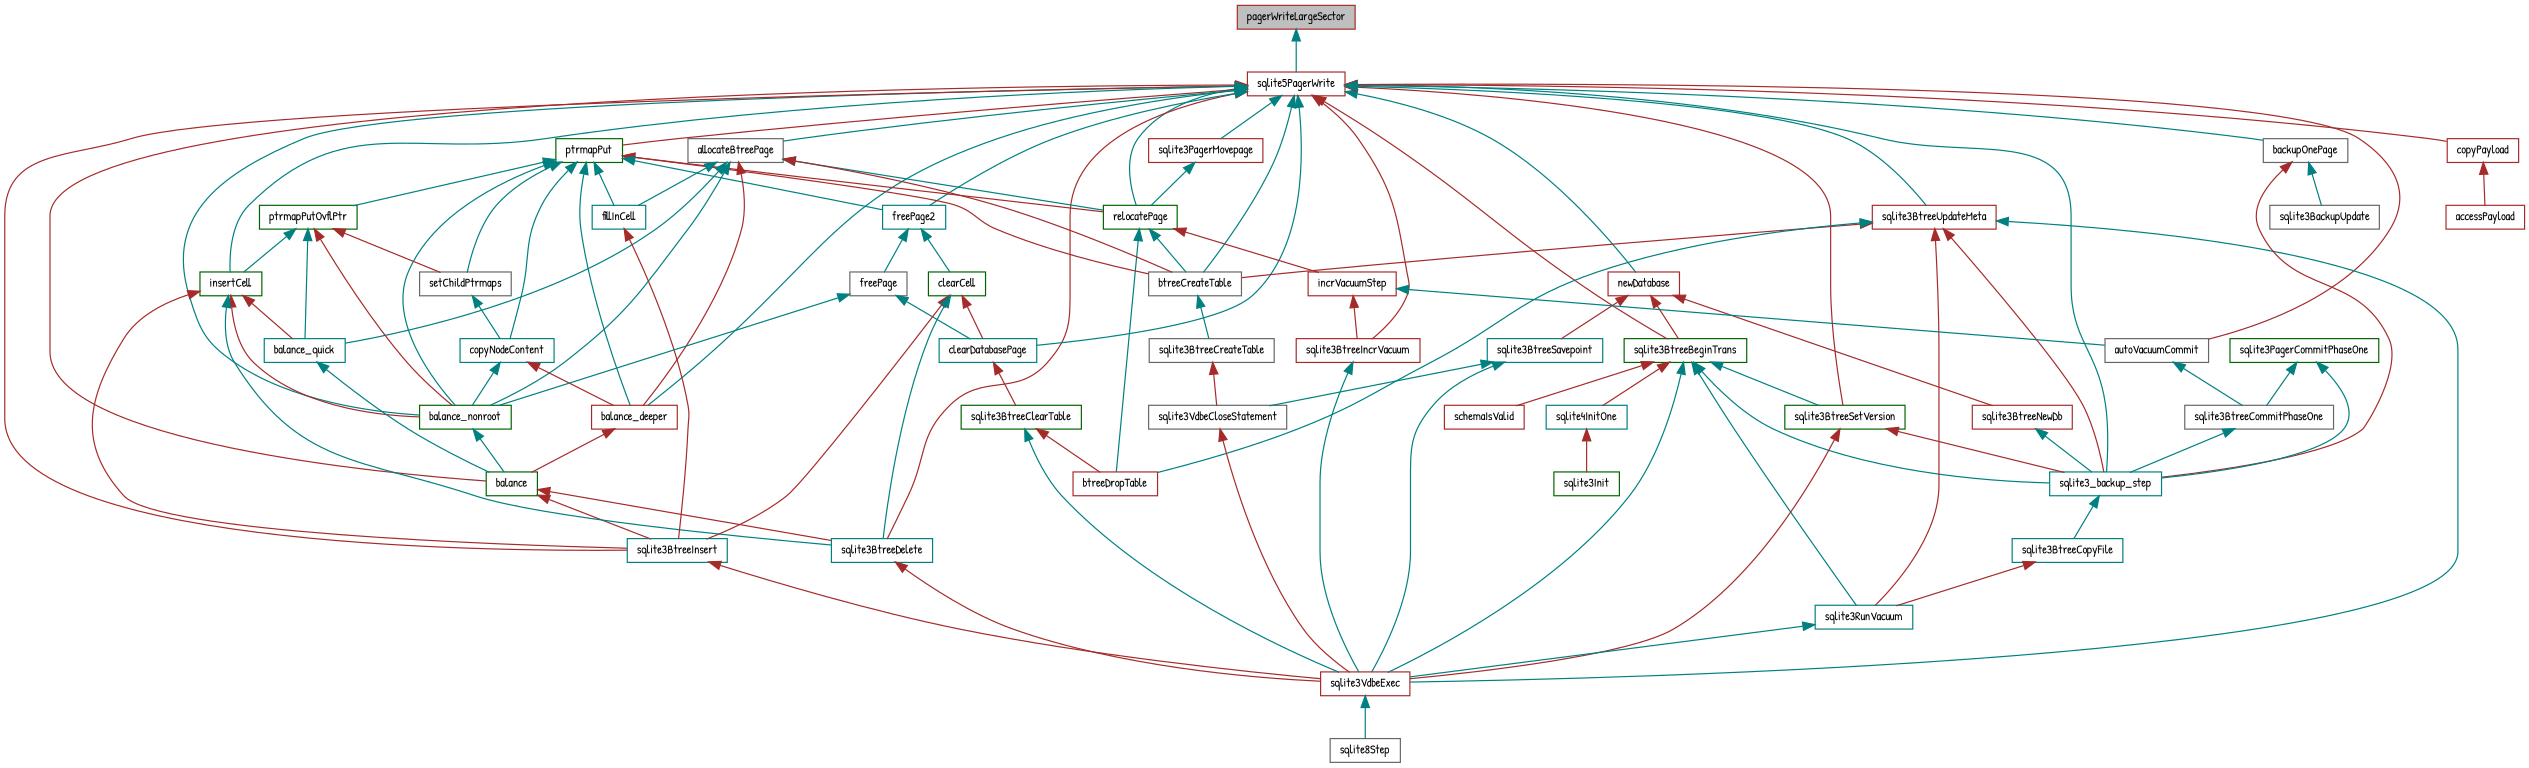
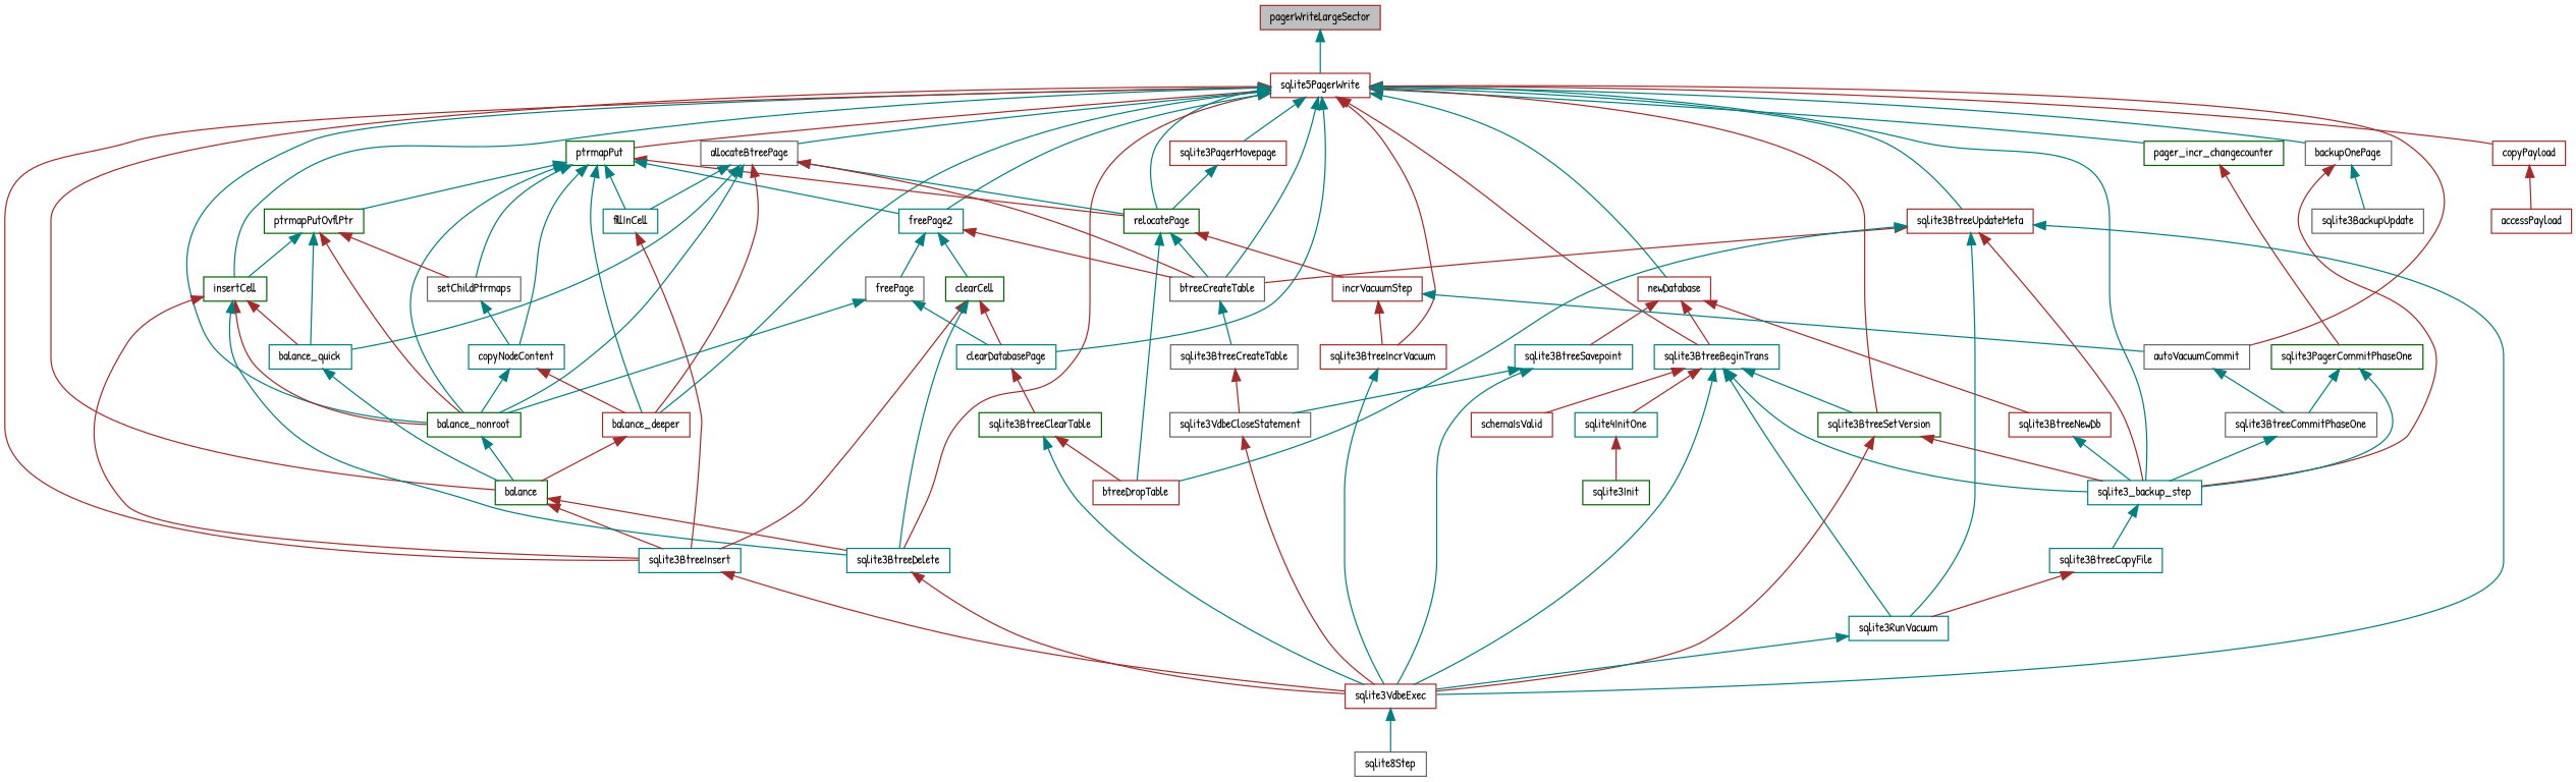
  digraph {
    fontname="Patrick Hand"
    rankdir=TB
    node [color=brown fillcolor=white fontname="Patrick Hand" fontsize=10 shape=record style=filled]
    edge [color=teal dir=back fontname="Patrick Hand" fontsize=10 labelfontname=FreeSans labelfontsize=10 style=solid]
    n1 [fillcolor=grey75 fontcolor=black height=0.2 label=pagerWriteLargeSector width=0.4]
    n2 [height=0.2 label=sqlite5PagerWrite width=0.4]
+   n3 [color=darkgreen height=0.2 label=pager_incr_changecounter width=0.4]
    n4 [color=teal height=0.2 label=sqlite3_backup_step width=0.4]
    n5 [height=0.2 label=sqlite3PagerMovepage width=0.4]
    n6 [color=darkgreen height=0.2 label=relocatePage width=0.4]
    n7 [height=0.2 label=sqlite3BtreeIncrVacuum width=0.4]
    n8 [color=gray40 height=0.2 label=autoVacuumCommit width=0.4]
    n9 [color=gray40 height=0.2 label=btreeCreateTable width=0.4]
    n10 [color=darkgreen height=0.2 label=ptrmapPut width=0.4]
    n11 [color=darkgreen height=0.2 label=balance_nonroot width=0.4]
    n12 [color=darkgreen height=0.2 label=balance width=0.4]
    n13 [color=teal height=0.2 label=sqlite3BtreeInsert width=0.4]
    n14 [color=teal height=0.2 label=sqlite3BtreeDelete width=0.4]
    n15 [height=0.2 label=balance_deeper width=0.4]
    n16 [color=darkgreen height=0.2 label=insertCell width=0.4]
    n17 [color=teal height=0.2 label=freePage2 width=0.4]
    n18 [color=teal height=0.2 label=clearDatabasePage width=0.4]
    n19 [height=0.2 label=newDatabase width=0.4]
-   n20 [color=darkgreen height=0.2 label=sqlite3BtreeBeginTrans width=0.4]
+   n20 [color=teal height=0.2 label=sqlite3BtreeBeginTrans width=0.4]
    n21 [color=darkgreen height=0.2 label=sqlite3BtreeSetVersion width=0.4]
    n22 [height=0.2 label=copyPayload width=0.4]
    n23 [color=gray40 height=0.2 label=allocateBtreePage width=0.4]
    n24 [height=0.2 label=sqlite3BtreeUpdateMeta width=0.4]
    n25 [color=gray40 height=0.2 label=backupOnePage width=0.4]
    n26 [color=darkgreen height=0.2 label=sqlite3PagerCommitPhaseOne width=0.4]
    n27 [color=teal height=0.2 label=sqlite3BtreeCopyFile width=0.4]
    n28 [height=0.2 label=incrVacuumStep width=0.4]
    n29 [height=0.2 label=btreeDropTable width=0.4]
    n30 [height=0.2 label=sqlite3VdbeExec width=0.4]
    n31 [color=gray40 height=0.2 label=sqlite3BtreeCommitPhaseOne width=0.4]
    n32 [color=gray40 height=0.2 label=sqlite3BtreeCreateTable width=0.4]
    n33 [color=darkgreen height=0.2 label=ptrmapPutOvflPtr width=0.4]
    n34 [color=gray40 height=0.2 label=setChildPtrmaps width=0.4]
    n35 [color=teal height=0.2 label=fillInCell width=0.4]
    n36 [color=teal height=0.2 label=copyNodeContent width=0.4]
    n37 [color=teal height=0.2 label=balance_quick width=0.4]
    n38 [color=gray40 height=0.2 label=freePage width=0.4]
    n39 [color=darkgreen height=0.2 label=clearCell width=0.4]
    n40 [color=darkgreen height=0.2 label=sqlite3BtreeClearTable width=0.4]
    n41 [height=0.2 label=sqlite3BtreeNewDb width=0.4]
    n42 [color=teal height=0.2 label=sqlite3BtreeSavepoint width=0.4]
    n43 [color=teal height=0.2 label=sqlite3RunVacuum width=0.4]
    n44 [color=teal height=0.2 label=sqlite4InitOne width=0.4]
    n45 [height=0.2 label=schemaIsValid width=0.4]
    n46 [height=0.2 label=accessPayload width=0.4]
    n47 [color=gray40 height=0.2 label=sqlite3BackupUpdate width=0.4]
    n48 [color=gray40 height=0.2 label=sqlite8Step width=0.4]
    n49 [color=gray40 height=0.2 label=sqlite3VdbeCloseStatement width=0.4]
    n50 [color=darkgreen height=0.2 label=sqlite3Init width=0.4]
    n1 -> n2
+   n2 -> n3
    n2 -> n4
    n2 -> n5
    n2 -> n6
    n2 -> n7 [color=brown]
    n2 -> n8 [color=brown]
    n2 -> n9
    n2 -> n10 [color=brown]
    n2 -> n11
    n2 -> n12 [color=brown]
    n2 -> n13 [color=brown]
    n2 -> n14 [color=brown]
    n2 -> n15
    n2 -> n16
    n2 -> n17
    n2 -> n18
    n2 -> n19
    n2 -> n20 [color=brown]
    n2 -> n21 [color=brown]
    n2 -> n22 [color=brown]
    n2 -> n23
    n2 -> n24
    n2 -> n25
+   n3 -> n26 [color=brown]
    n4 -> n27
    n5 -> n6
    n6 -> n9
    n6 -> n28 [color=brown]
    n6 -> n29
    n7 -> n30
    n8 -> n31
    n9 -> n32
    n10 -> n6 [color=brown]
-   n10 -> n9 [color=brown]
+   n17 -> n9 [color=brown]
    n10 -> n11
    n10 -> n15
    n10 -> n17
    n10 -> n33
    n10 -> n34
    n10 -> n35
    n10 -> n36
    n11 -> n12
    n12 -> n13 [color=brown]
    n12 -> n14 [color=brown]
    n13 -> n30 [color=brown]
    n14 -> n30 [color=brown]
    n15 -> n12 [color=brown]
    n16 -> n11 [color=brown]
    n16 -> n13 [color=brown]
    n16 -> n14
    n16 -> n37 [color=brown]
    n17 -> n38
    n17 -> n39
    n18 -> n40 [color=brown]
    n19 -> n20 [color=brown]
    n19 -> n41 [color=brown]
    n19 -> n42 [color=brown]
    n20 -> n4
    n20 -> n21
    n20 -> n30
    n20 -> n43
    n20 -> n44 [color=brown]
    n20 -> n45 [color=brown]
    n21 -> n4 [color=brown]
    n21 -> n30 [color=brown]
    n22 -> n46 [color=brown]
    n23 -> n6
    n23 -> n9 [color=brown]
    n23 -> n11
    n23 -> n15 [color=brown]
    n23 -> n35
    n23 -> n37
    n24 -> n4 [color=brown]
    n24 -> n9 [color=brown]
    n24 -> n29
    n24 -> n30
-   n24 -> n43 [color=brown]
+   n24 -> n43
    n25 -> n4 [color=brown]
    n25 -> n47
    n26 -> n4
    n26 -> n31
    n27 -> n43 [color=brown]
    n28 -> n7 [color=brown]
    n28 -> n8
    n30 -> n48
    n31 -> n4
    n32 -> n49 [color=brown]
    n33 -> n11 [color=brown]
    n33 -> n16
    n33 -> n34 [color=brown]
    n33 -> n37
    n34 -> n36
    n35 -> n13 [color=brown]
    n36 -> n11
    n36 -> n15 [color=brown]
    n37 -> n12
    n38 -> n11
    n38 -> n18
    n39 -> n13 [color=brown]
    n39 -> n14
    n39 -> n18 [color=brown]
    n40 -> n29 [color=brown]
    n40 -> n30
    n41 -> n4
    n42 -> n30
    n42 -> n49
    n43 -> n30
    n44 -> n50 [color=brown]
    n49 -> n30 [color=brown]
  }
